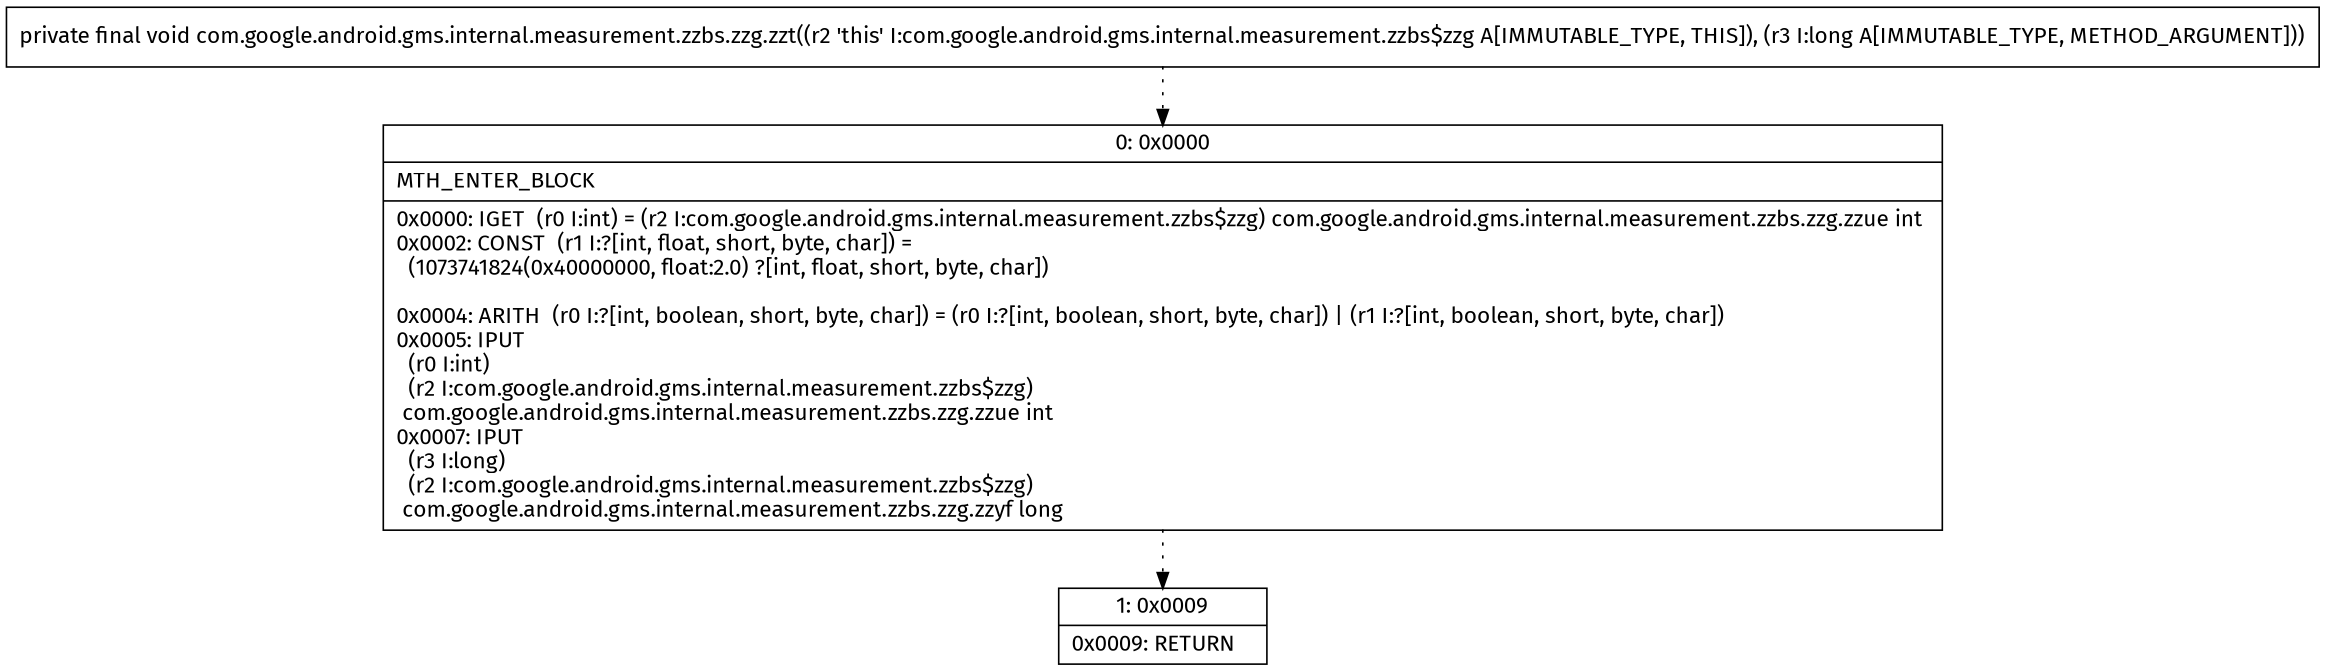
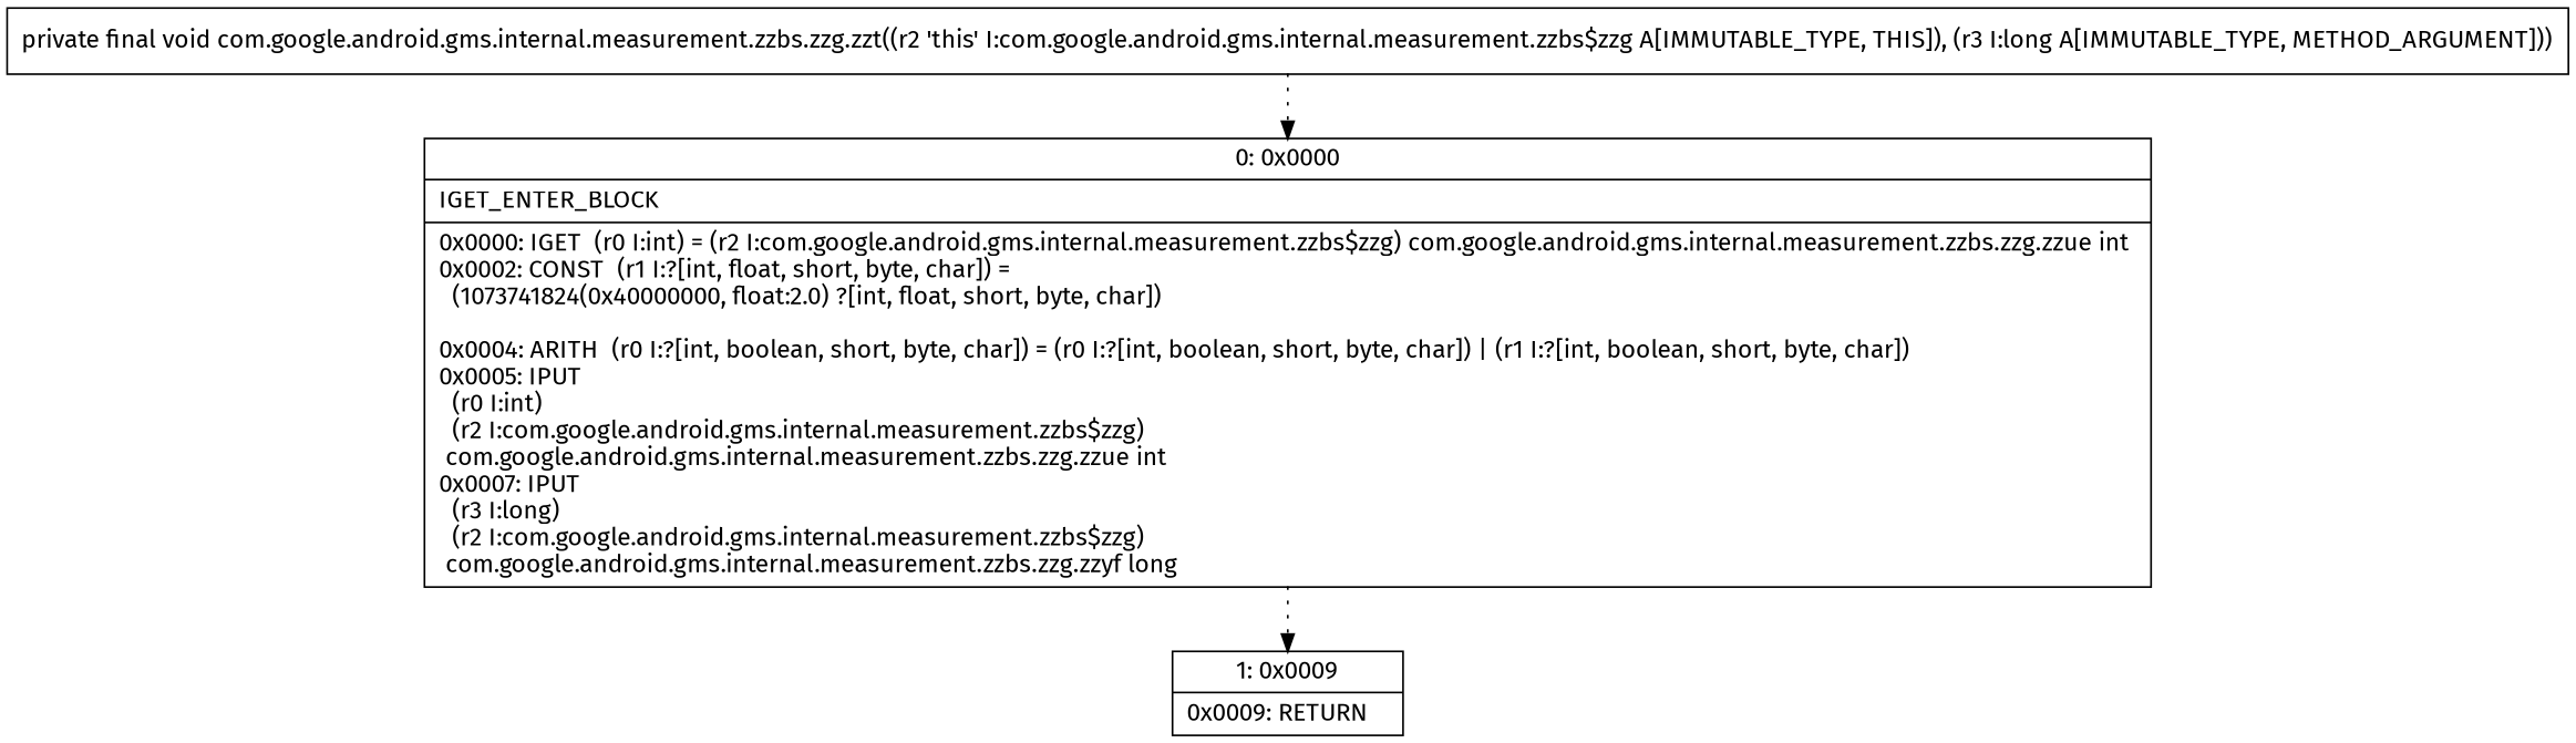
  digraph {
    fontname="Fira Sans"
    node [shape=record fontname="Fira Sans"]
    edge [style=dotted fontname="Fira Sans"]
-   n1 [label="{0\:\ 0x0000|MTH_ENTER_BLOCK\l|0x0000: IGET  (r0 I:int) = (r2 I:com.google.android.gms.internal.measurement.zzbs$zzg) com.google.android.gms.internal.measurement.zzbs.zzg.zzue int \l0x0002: CONST  (r1 I:?[int, float, short, byte, char]) = \l  (1073741824(0x40000000, float:2.0) ?[int, float, short, byte, char])\l \l0x0004: ARITH  (r0 I:?[int, boolean, short, byte, char]) = (r0 I:?[int, boolean, short, byte, char]) \| (r1 I:?[int, boolean, short, byte, char]) \l0x0005: IPUT  \l  (r0 I:int)\l  (r2 I:com.google.android.gms.internal.measurement.zzbs$zzg)\l com.google.android.gms.internal.measurement.zzbs.zzg.zzue int \l0x0007: IPUT  \l  (r3 I:long)\l  (r2 I:com.google.android.gms.internal.measurement.zzbs$zzg)\l com.google.android.gms.internal.measurement.zzbs.zzg.zzyf long \l}"]
+   n1 [label="{0\:\ 0x0000|IGET_ENTER_BLOCK\l|0x0000: IGET  (r0 I:int) = (r2 I:com.google.android.gms.internal.measurement.zzbs$zzg) com.google.android.gms.internal.measurement.zzbs.zzg.zzue int \l0x0002: CONST  (r1 I:?[int, float, short, byte, char]) = \l  (1073741824(0x40000000, float:2.0) ?[int, float, short, byte, char])\l \l0x0004: ARITH  (r0 I:?[int, boolean, short, byte, char]) = (r0 I:?[int, boolean, short, byte, char]) \| (r1 I:?[int, boolean, short, byte, char]) \l0x0005: IPUT  \l  (r0 I:int)\l  (r2 I:com.google.android.gms.internal.measurement.zzbs$zzg)\l com.google.android.gms.internal.measurement.zzbs.zzg.zzue int \l0x0007: IPUT  \l  (r3 I:long)\l  (r2 I:com.google.android.gms.internal.measurement.zzbs$zzg)\l com.google.android.gms.internal.measurement.zzbs.zzg.zzyf long \l}"]
    n2 [label="{1\:\ 0x0009|0x0009: RETURN   \l}"]
    n3 [label="{private final void com.google.android.gms.internal.measurement.zzbs.zzg.zzt((r2 'this' I:com.google.android.gms.internal.measurement.zzbs$zzg A[IMMUTABLE_TYPE, THIS]), (r3 I:long A[IMMUTABLE_TYPE, METHOD_ARGUMENT])) }"]
    n1 -> n2
    n3 -> n1
  }
